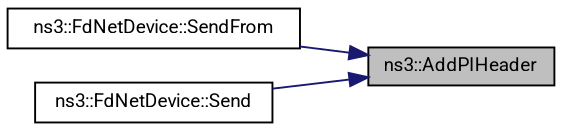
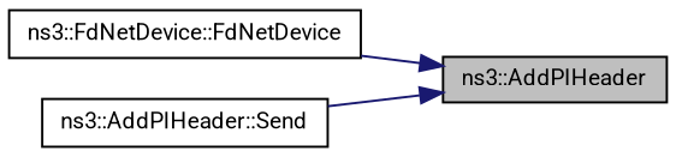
  digraph {
    fontname=Roboto
    rankdir=RL
    node [color=black fillcolor=white fontname=Roboto fontsize=10 shape=record style=filled]
    edge [color=midnightblue dir=back fontname=Roboto fontsize=10 labelfontname=Helvetica labelfontsize=10 style=solid]
    n1 [fillcolor=grey75 fontcolor=black height=0.2 label="ns3::AddPIHeader" width=0.4]
-   n2 [height=0.2 label="ns3::FdNetDevice::SendFrom" width=0.4]
-   n3 [height=0.2 label="ns3::FdNetDevice::Send" width=0.4]
+   n2 [height=0.2 label="ns3::FdNetDevice::FdNetDevice" width=0.4]
+   n3 [height=0.2 label="ns3::AddPIHeader::Send" width=0.4]
    n1 -> n2
    n1 -> n3
  }
